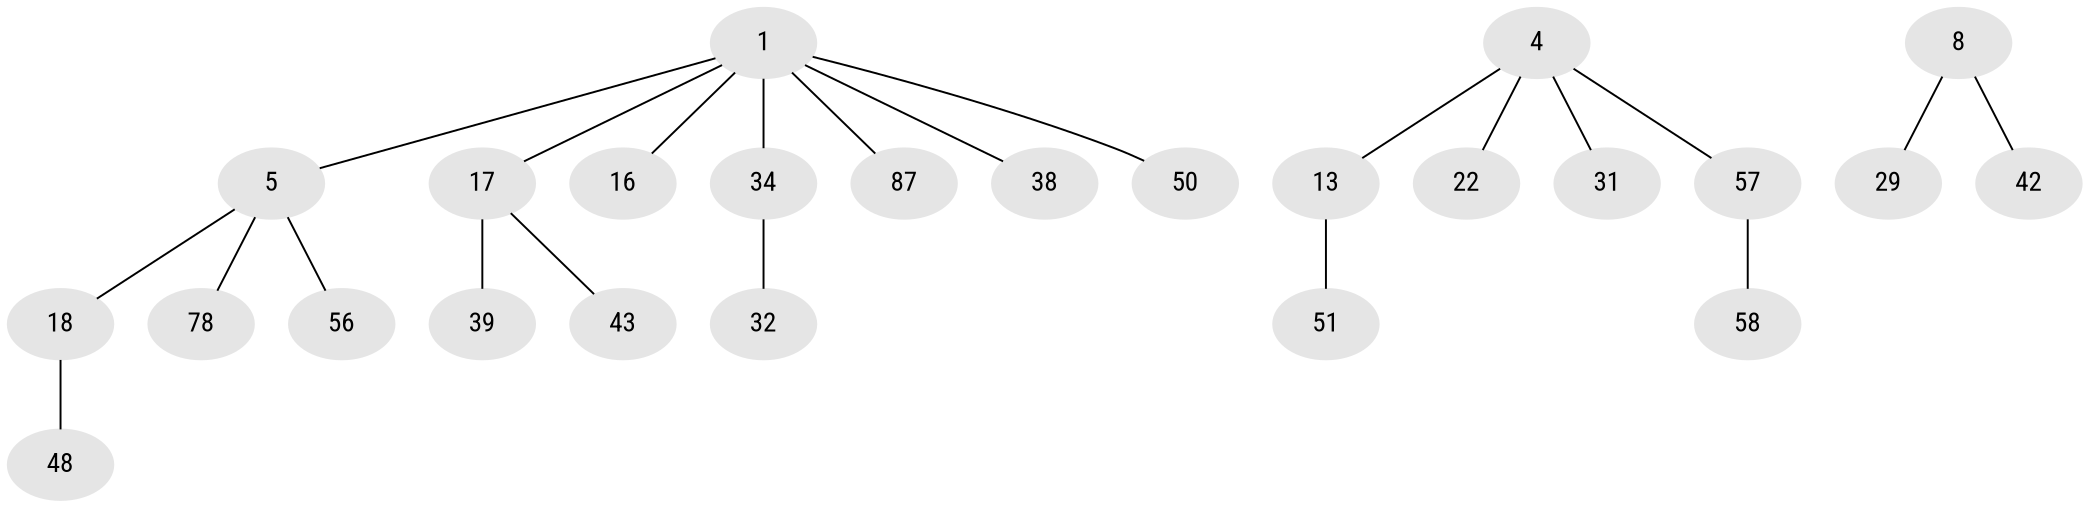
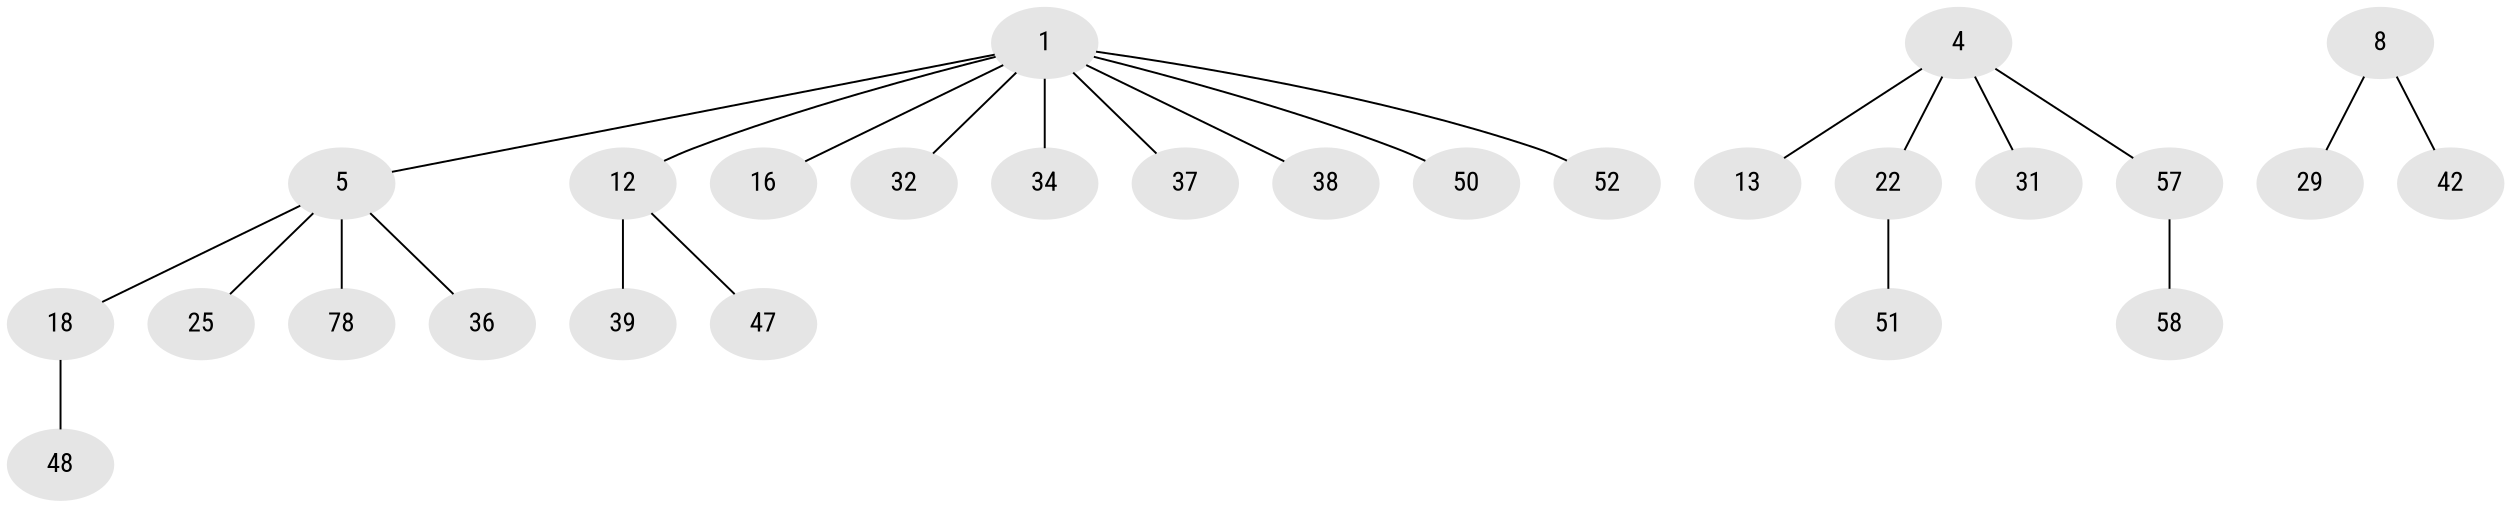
  graph {
    fontname="Roboto Condensed"
    node [color=gray90 fontname="Roboto Condensed" style=filled]
    edge [fontname="Roboto Condensed"]
    1 [super="+2+3"]
    5 [super="+49+10+20"]
-   12 [super="+35+17" label=17]
+   12 [super="+35+17"]
    16
    32
    34
-   37 [label=87]
+   37
    38 [super="+42"]
    50
+   52
    4 [super="+23+21+7"]
    13
    22 [super="+46"]
    31
    57
    18
+   25
    n18 [label=78 super="+54"]
-   56
+   56 [label=36]
    8 [super="+11+53+14"]
    29 [super="+59"]
    n22 [label=42]
    39 [super="+44"]
-   47 [label=43]
+   47
    51
    58
    48 [super="+60+55"]
    1 -- 5
    1 -- 12
    1 -- 16
-   34 -- 32
+   1 -- 32
    1 -- 34
    1 -- 37
    1 -- 38
    1 -- 50
+   1 -- 52
    5 -- 18
+   5 -- 25
    5 -- n18
    5 -- 56
    12 -- 39
    12 -- 47
    4 -- 13
    4 -- 22
    4 -- 31
    4 -- 57
-   13 -- 51
+   22 -- 51
    57 -- 58
    18 -- 48
    8 -- 29
    8 -- n22
  }
